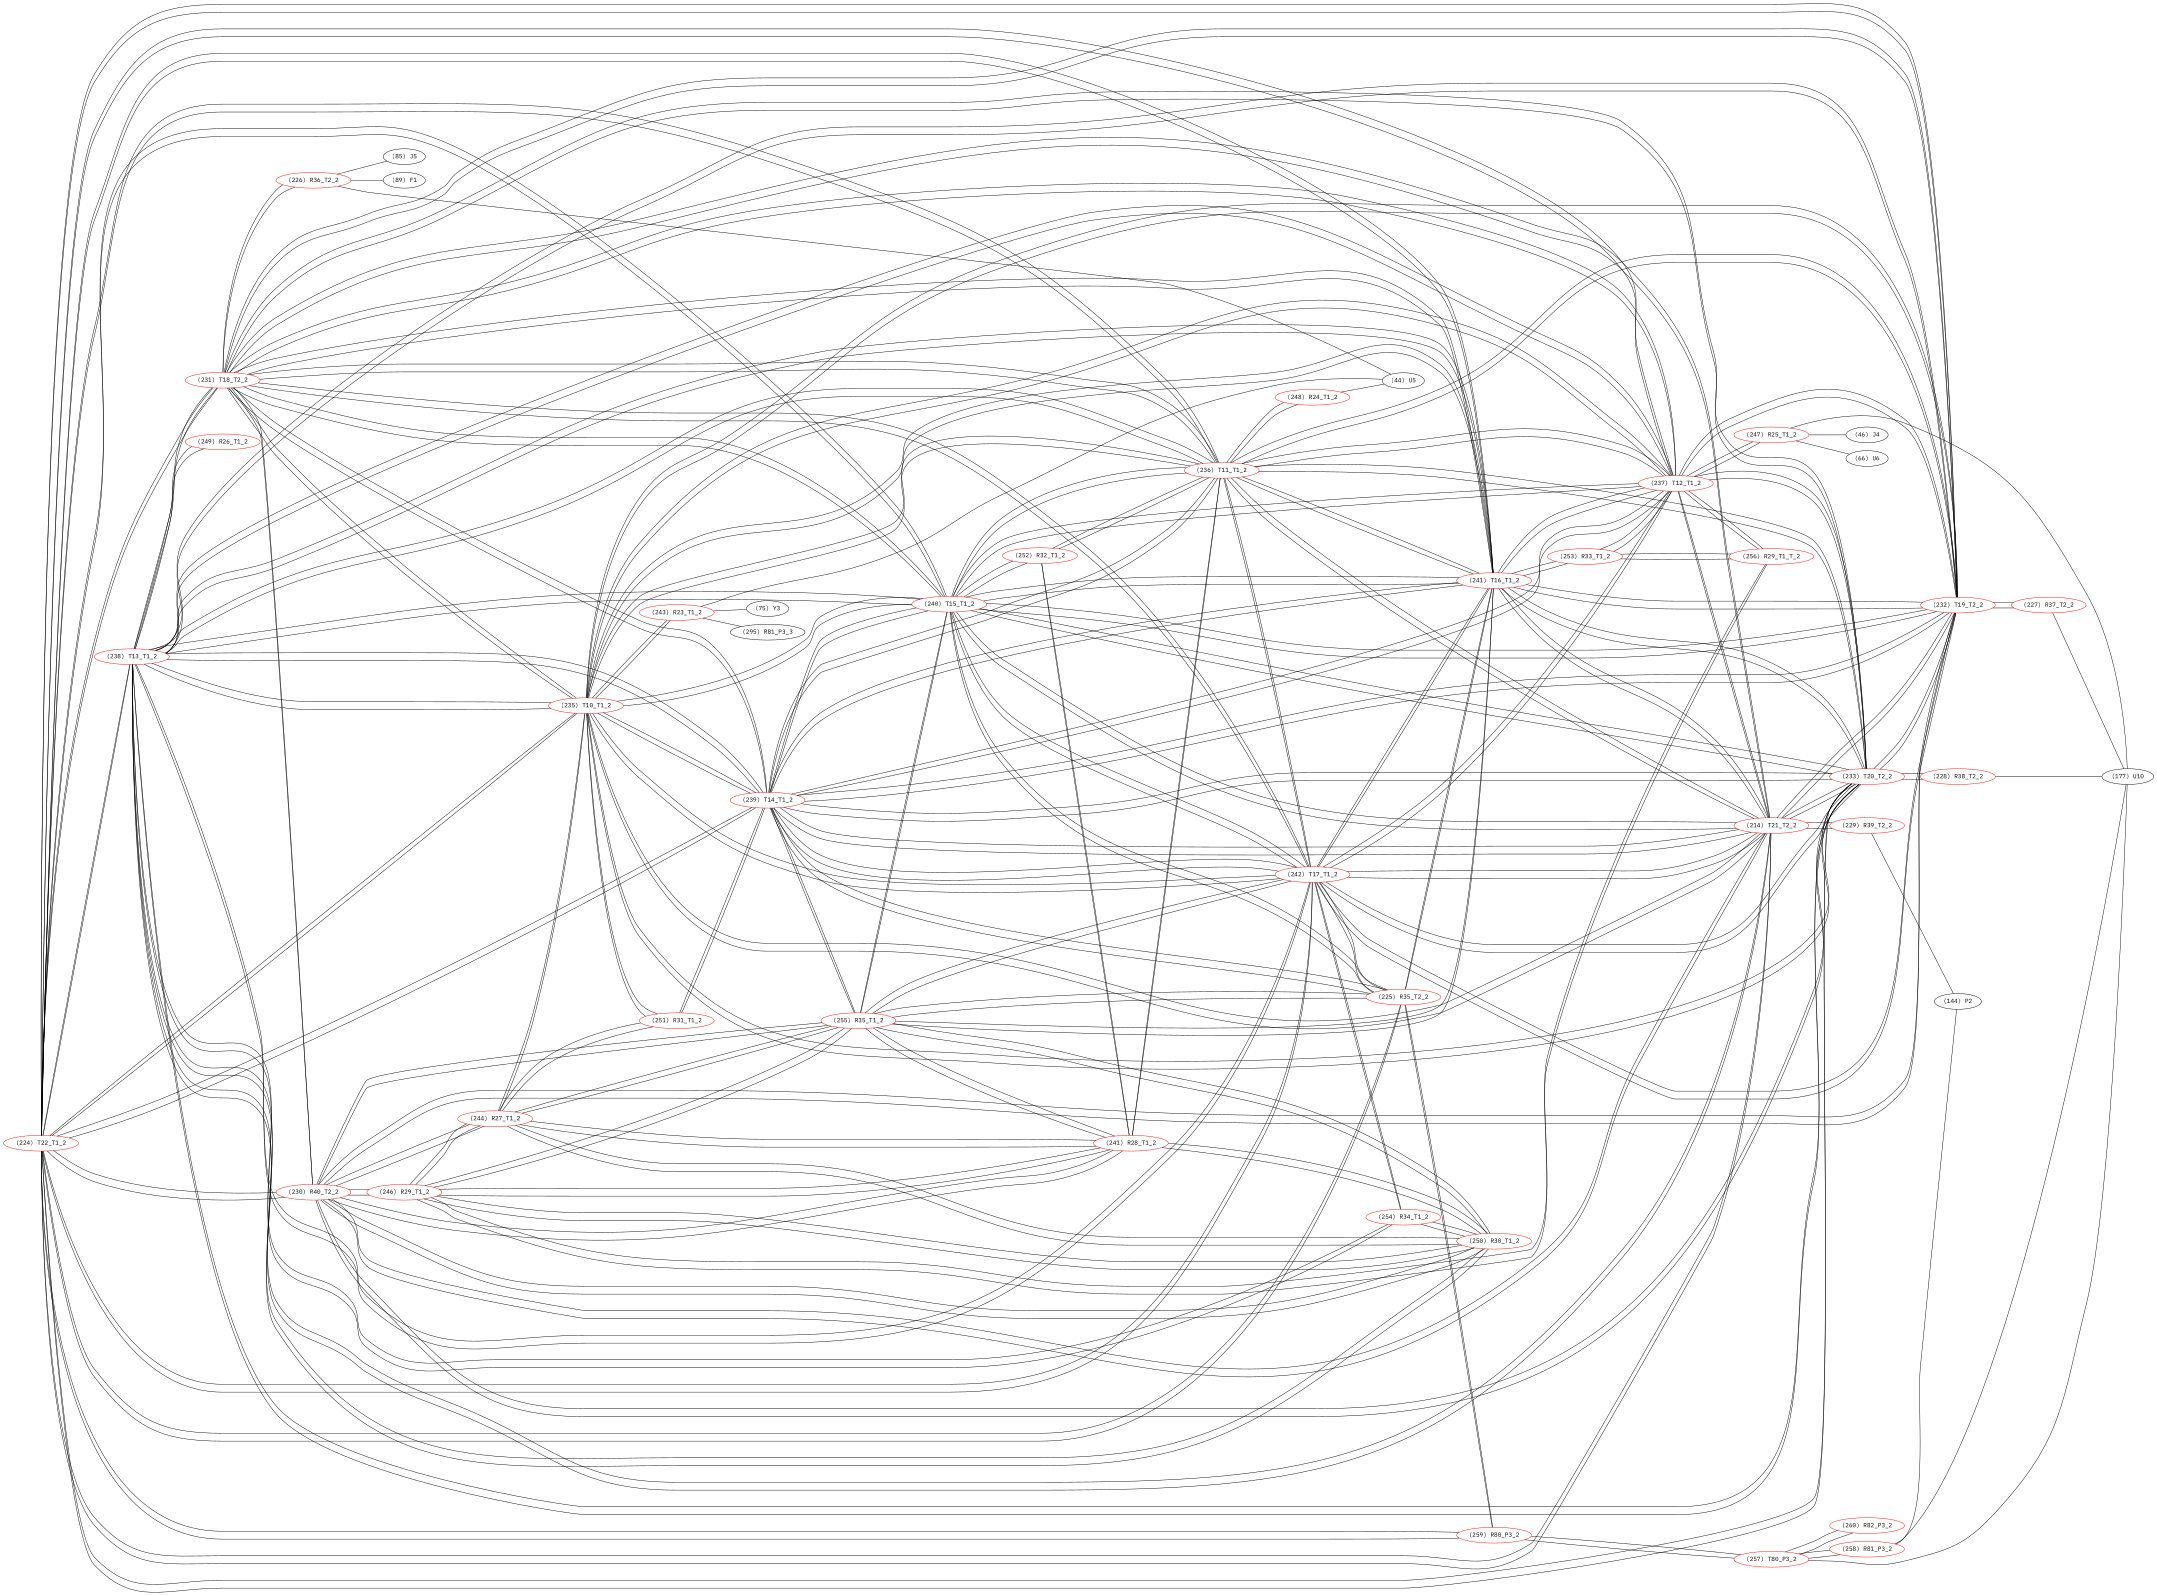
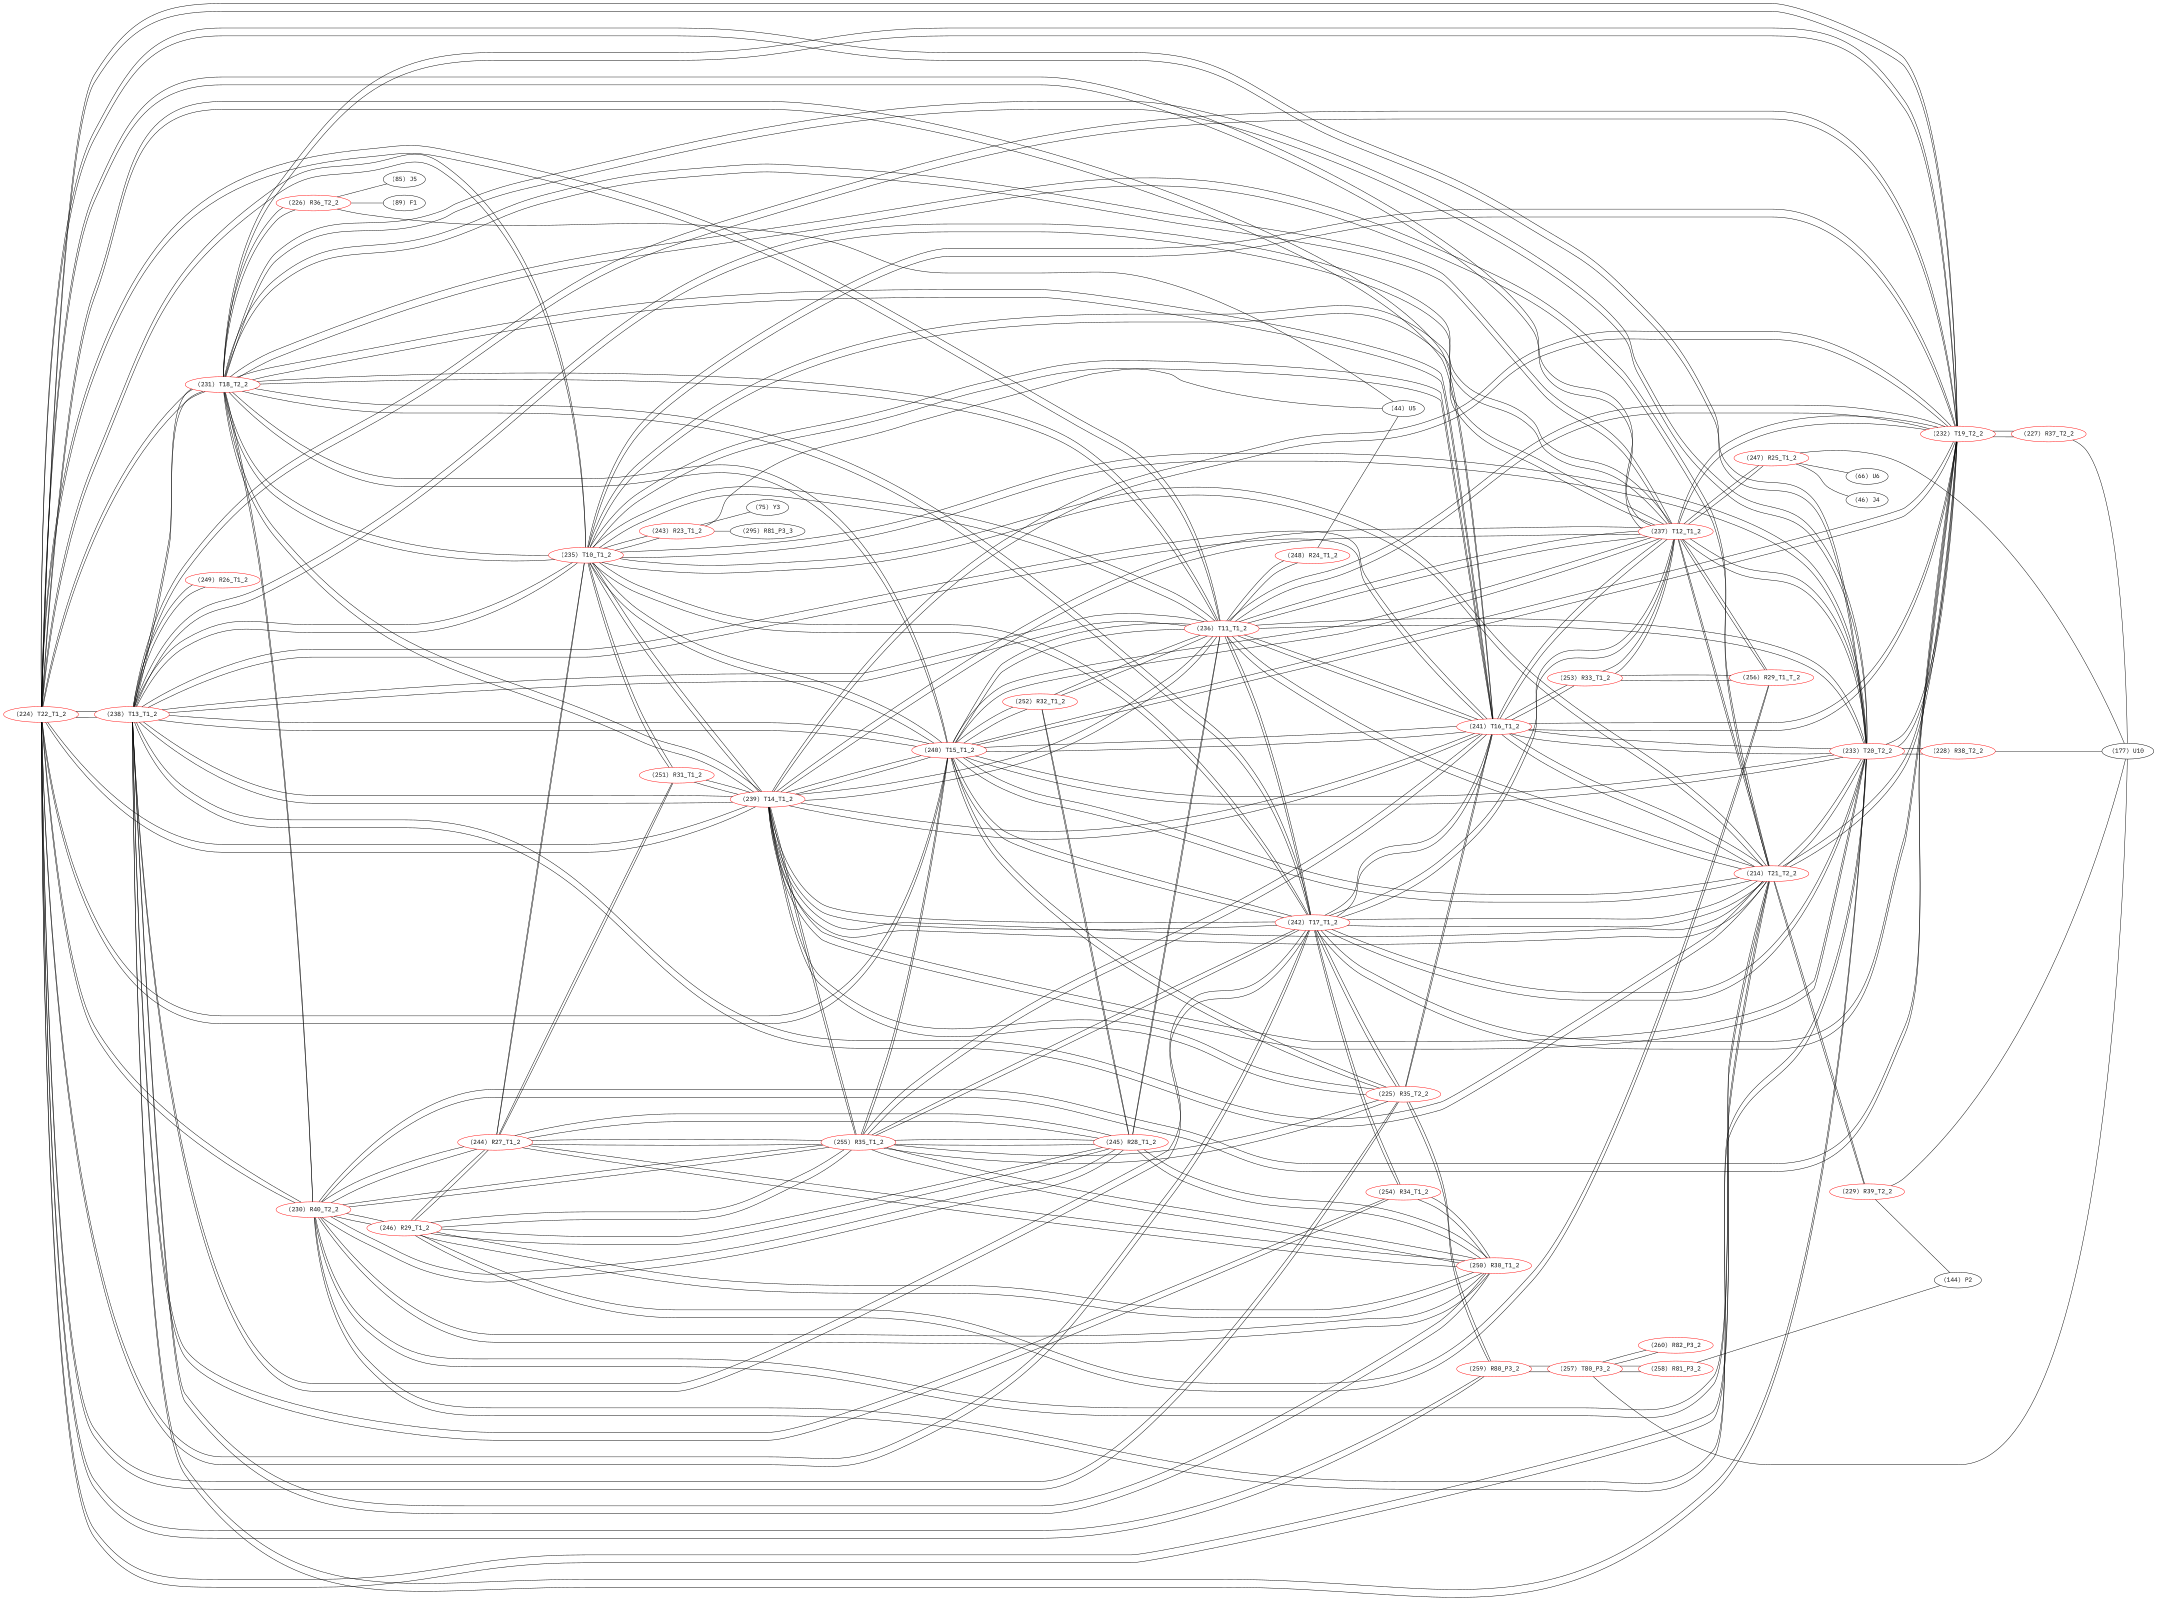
  graph {
    fontname="IBM Plex Mono"
    rankdir=LR
    node [color=red fontname="IBM Plex Mono"]
    edge [fontname="IBM Plex Mono"]
    n1 [label="(224) T22_T1_2"]
    n2 [label="(238) T13_T1_2"]
    n3 [label="(231) T18_T2_2"]
    n4 [label="(232) T19_T2_2"]
    n5 [label="(237) T12_T1_2"]
    n6 [label="(240) T15_T1_2"]
    n7 [label="(239) T14_T1_2"]
    n8 [label="(233) T20_T2_2"]
    n9 [label="(214) T21_T2_2"]
    n10 [label="(236) T11_T1_2"]
    n11 [label="(235) T10_T1_2"]
    n12 [label="(241) T16_T1_2"]
    n13 [label="(242) T17_T1_2"]
    n14 [label="(230) R40_T2_2"]
    n15 [label="(259) R80_P3_2"]
    n16 [label="(225) R35_T2_2"]
    n17 [label="(250) R30_T1_2"]
    n18 [label="(254) R34_T1_2"]
    n19 [label="(249) R26_T1_2"]
    n20 [label="(226) R36_T2_2"]
    n21 [label="(227) R37_T2_2"]
    n22 [label="(253) R33_T1_2"]
    n23 [label="(256) R29_T1_T_2"]
    n24 [label="(247) R25_T1_2"]
    n25 [label="(255) R35_T1_2"]
    n26 [label="(252) R32_T1_2"]
    n27 [label="(251) R31_T1_2"]
    n28 [label="(228) R38_T2_2"]
    n29 [label="(229) R39_T2_2"]
-   n30 [label="(241) R28_T1_2"]
+   n30 [label="(245) R28_T1_2"]
    n31 [label="(248) R24_T1_2"]
    n32 [label="(244) R27_T1_2"]
    n33 [label="(243) R23_T1_2"]
    n34 [label="(246) R29_T1_2"]
    n35 [label="(257) T80_P3_2"]
    n36 [label="(85) J5" color=""]
    n37 [label="(89) F1" color=""]
    n38 [label="(44) U5" color=""]
    n39 [label="(177) U10" color=""]
    n40 [label="(66) U6" color=""]
    n41 [label="(46) J4" color=""]
    n42 [label="(144) P2" color=""]
    n43 [label="(75) Y3" color=""]
    n44 [label="(295) R81_P3_3" color=""]
    n45 [label="(258) R81_P3_2"]
    n46 [label="(260) R82_P3_2"]
    n1 -- n2
    n1 -- n3
    n1 -- n4
    n1 -- n5
    n1 -- n6
    n1 -- n7
    n1 -- n8
    n1 -- n9
    n1 -- n10
    n1 -- n11
    n1 -- n12
    n1 -- n13
    n1 -- n14
    n1 -- n15
    n1 -- n16
    n2 -- n1
    n2 -- n3
    n2 -- n4
    n2 -- n5
    n2 -- n6
    n2 -- n7
    n2 -- n8
    n2 -- n9
    n2 -- n10
    n2 -- n11
    n2 -- n12
    n2 -- n13
    n2 -- n17
    n2 -- n18
    n2 -- n19
    n3 -- n1
    n3 -- n2
    n3 -- n4
    n3 -- n5
    n3 -- n6
    n3 -- n7
    n3 -- n8
    n3 -- n9
    n3 -- n10
    n3 -- n11
    n3 -- n12
    n3 -- n13
    n3 -- n14
    n3 -- n20
    n4 -- n1
    n4 -- n2
    n4 -- n3
    n4 -- n5
    n4 -- n6
    n4 -- n7
    n4 -- n8
    n4 -- n9
    n4 -- n10
    n4 -- n11
    n4 -- n12
    n4 -- n13
    n4 -- n14
    n4 -- n21
    n5 -- n1
    n5 -- n2
    n5 -- n3
    n5 -- n4
    n5 -- n6
    n5 -- n7
    n5 -- n8
    n5 -- n9
    n5 -- n10
    n5 -- n11
    n5 -- n12
    n5 -- n13
    n5 -- n22
    n5 -- n23
    n5 -- n24
    n6 -- n1
    n6 -- n2
    n6 -- n3
    n6 -- n4
    n6 -- n5
    n6 -- n7
    n6 -- n8
    n6 -- n9
    n6 -- n10
    n6 -- n11
    n6 -- n12
    n6 -- n13
    n6 -- n16
    n6 -- n25
    n6 -- n26
    n7 -- n1
    n7 -- n2
    n7 -- n3
    n7 -- n4
    n7 -- n5
    n7 -- n6
    n7 -- n8
    n7 -- n9
    n7 -- n10
    n7 -- n11
    n7 -- n12
    n7 -- n13
    n7 -- n16
    n7 -- n25
    n7 -- n27
    n8 -- n1
    n8 -- n2
    n8 -- n3
    n8 -- n4
    n8 -- n5
    n8 -- n6
    n8 -- n7
    n8 -- n9
    n8 -- n10
    n8 -- n11
    n8 -- n12
    n8 -- n13
    n8 -- n14
    n8 -- n28
    n9 -- n1
    n9 -- n2
    n9 -- n3
    n9 -- n4
    n9 -- n5
    n9 -- n6
    n9 -- n7
    n9 -- n8
    n9 -- n10
    n9 -- n11
    n9 -- n12
    n9 -- n13
    n9 -- n14
    n9 -- n29
    n10 -- n1
    n10 -- n2
    n10 -- n3
    n10 -- n4
    n10 -- n5
    n10 -- n6
    n10 -- n7
    n10 -- n8
    n10 -- n9
    n10 -- n11
    n10 -- n12
    n10 -- n13
    n10 -- n26
    n10 -- n30
    n10 -- n31
    n11 -- n1
    n11 -- n2
    n11 -- n3
    n11 -- n4
    n11 -- n5
    n11 -- n6
    n11 -- n7
    n11 -- n8
    n11 -- n9
    n11 -- n10
    n11 -- n12
    n11 -- n13
    n11 -- n27
    n11 -- n32
    n11 -- n33
    n12 -- n1
    n12 -- n2
    n12 -- n3
    n12 -- n4
    n12 -- n5
    n12 -- n6
    n12 -- n7
    n12 -- n8
    n12 -- n9
    n12 -- n10
    n12 -- n11
    n12 -- n13
    n12 -- n16
    n12 -- n22
    n12 -- n25
    n13 -- n1
    n13 -- n2
    n13 -- n3
    n13 -- n4
    n13 -- n5
    n13 -- n6
    n13 -- n7
    n13 -- n8
    n13 -- n9
    n13 -- n10
    n13 -- n11
    n13 -- n12
    n13 -- n16
    n13 -- n18
    n13 -- n25
    n14 -- n1
    n14 -- n3
    n14 -- n4
    n14 -- n8
    n14 -- n9
    n14 -- n17
    n14 -- n25
    n14 -- n30
    n14 -- n32
    n14 -- n34
    n15 -- n1
    n15 -- n16
    n15 -- n35
    n16 -- n1
    n16 -- n6
    n16 -- n7
    n16 -- n12
    n16 -- n13
    n16 -- n15
    n16 -- n25
    n17 -- n2
    n17 -- n14
    n17 -- n18
    n17 -- n25
    n17 -- n30
    n17 -- n32
    n17 -- n34
    n18 -- n2
    n18 -- n13
    n18 -- n17
    n19 -- n2
    n20 -- n3
    n20 -- n36
    n20 -- n37
    n20 -- n38
    n21 -- n4
    n21 -- n39
    n22 -- n5
    n22 -- n12
    n22 -- n23
    n23 -- n5
    n23 -- n22
    n23 -- n34
    n24 -- n5
    n24 -- n39
    n24 -- n40
    n24 -- n41
    n25 -- n6
    n25 -- n7
    n25 -- n12
    n25 -- n13
    n25 -- n14
    n25 -- n16
    n25 -- n17
    n25 -- n30
    n25 -- n32
    n25 -- n34
    n26 -- n6
    n26 -- n10
    n26 -- n30
    n27 -- n7
    n27 -- n11
    n27 -- n32
    n28 -- n8
    n28 -- n39
    n29 -- n9
-   n45 -- n39
+   n29 -- n39
    n29 -- n42
    n30 -- n10
    n30 -- n14
    n30 -- n17
    n30 -- n25
    n30 -- n26
    n30 -- n32
    n30 -- n34
    n31 -- n10
    n31 -- n38
    n32 -- n11
    n32 -- n14
    n32 -- n17
    n32 -- n25
    n32 -- n27
    n32 -- n30
    n32 -- n34
    n33 -- n11
    n33 -- n38
    n33 -- n43
    n33 -- n44
    n34 -- n14
    n34 -- n17
    n34 -- n23
    n34 -- n25
    n34 -- n30
    n34 -- n32
    n35 -- n15
    n35 -- n39
    n35 -- n45
    n35 -- n46
    n45 -- n35
    n45 -- n42
    n46 -- n35
  }
